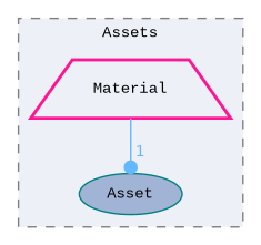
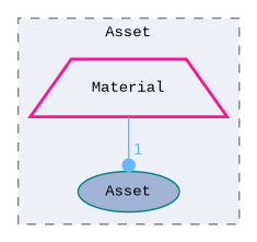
  digraph {
    compound=true
    fontname="Liberation Mono"
    node [fontname="Liberation Mono" fontsize=10]
    n1 [color=teal fillcolor="#a2b4d6" height=0.2 label=Asset shape=ellipse style=filled width=0.4]
    n2 [color=deeppink fillcolor="#edf0f7" height=0.2 label=Material shape=trapezium style="filled,bold" width=0.4]
    subgraph cluster_1 {
      bgcolor="#edf0f7"
      fontsize=10
-     label=Assets
+     label=Asset
      pencolor=grey50
      style="filled,dashed"
      n1
      n2
    }
    n2 -> n1 [color=steelblue1 fontcolor=steelblue1 fontname="Liberation Mono" fontsize=10 headlabel=1 labeldistance=1.5 labelfontname=Helvetica labelfontsize=10 style=solid arrowhead=dot]
  }
